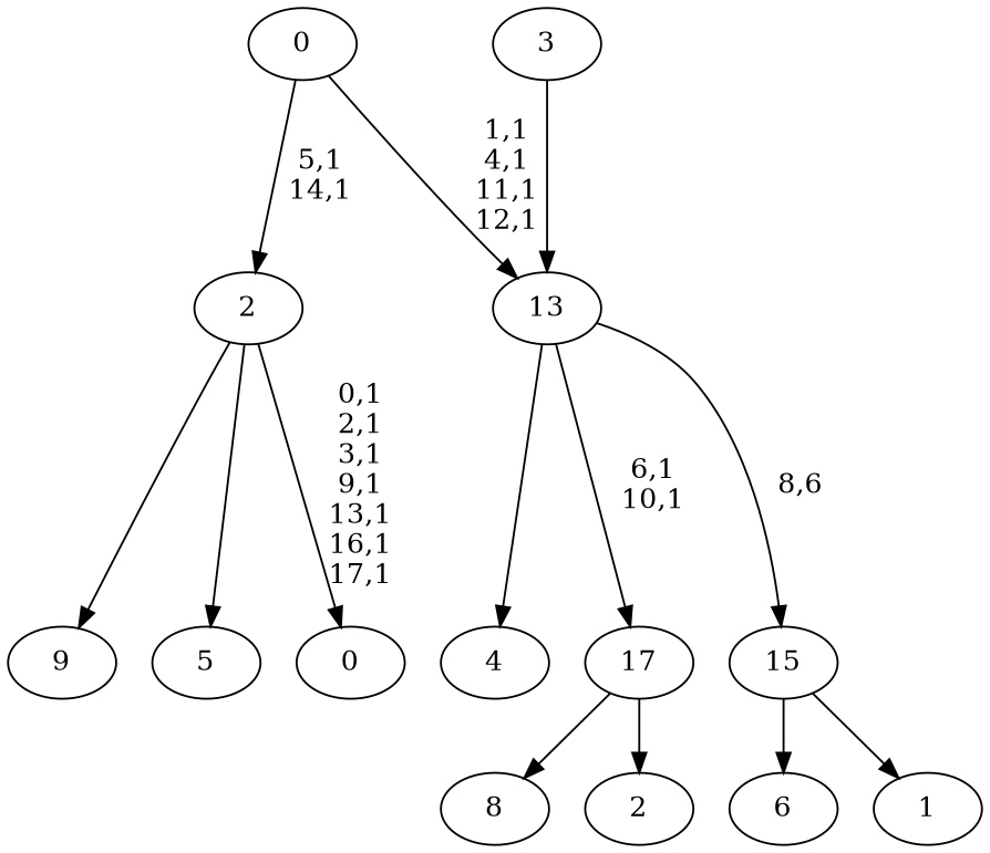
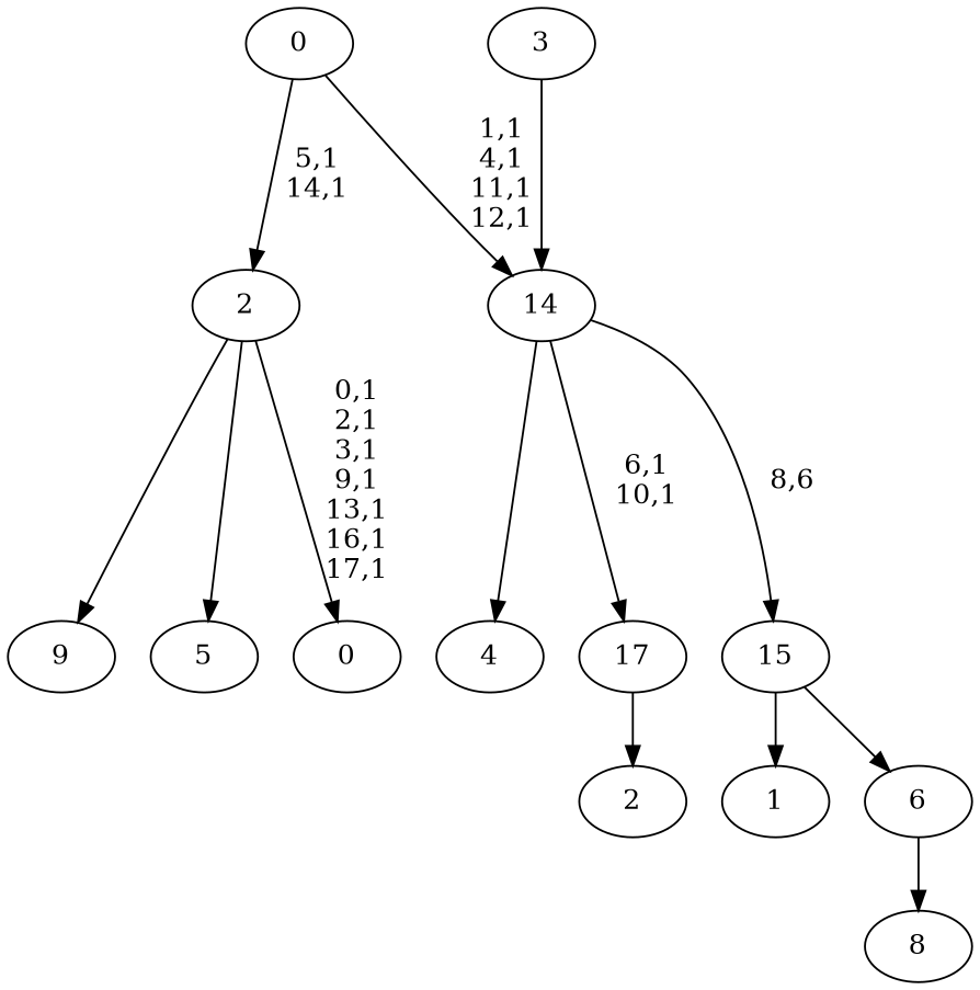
  digraph {
    fontname="DejaVu Serif"
    node [fontname="DejaVu Serif"]
    edge [fontname="DejaVu Serif"]
    n1 [label=9]
    n2 [label=8]
    n3 [label=6]
    n4 [label=5]
    n5 [label=4]
    n6 [label=3]
-   14 [label=13]
+   14
    n8 [label=2]
    n9 [label=17]
    n10 [label=1]
    15
    n12 [label=0]
    2
    0
    n6 -> 14
    14 -> n5
    14 -> n9 [label="6,1\n10,1"]
    14 -> 15 [label="8,6"]
-   n9 -> n2
+   n3 -> n2
    n9 -> n8
    15 -> n3
    15 -> n10
    2 -> n1
    2 -> n4
    2 -> n12 [label="0,1\n2,1\n3,1\n9,1\n13,1\n16,1\n17,1"]
    0 -> 14 [label="1,1\n4,1\n11,1\n12,1"]
    0 -> 2 [label="5,1\n14,1"]
  }
